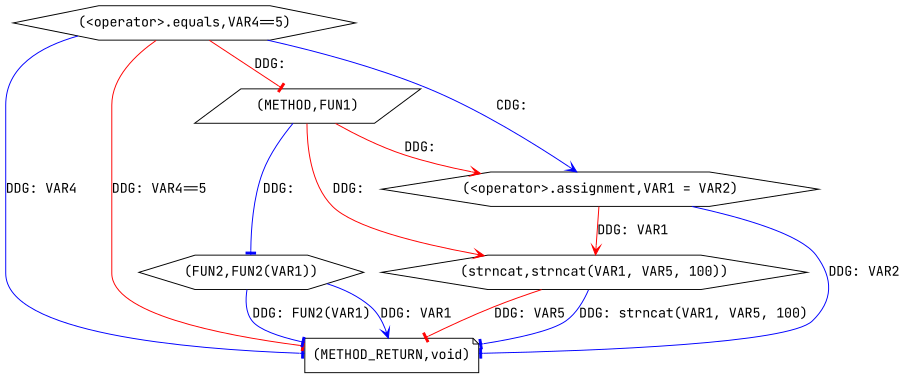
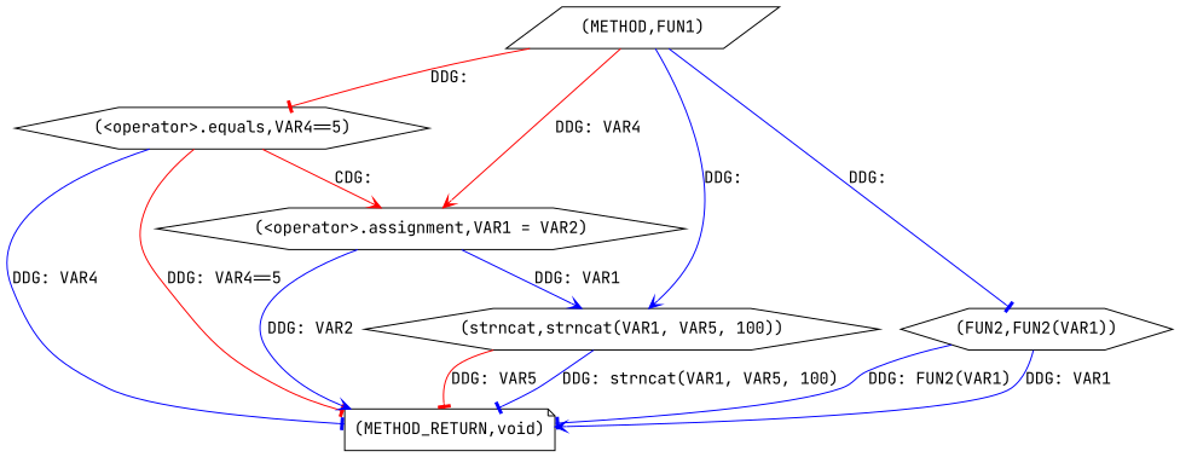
  digraph {
    fontname="JetBrains Mono"
    node [fontname="JetBrains Mono" shape=hexagon]
    edge [arrowhead=tee color=blue fontname="JetBrains Mono"]
    n1 [label="(METHOD,FUN1)" shape=parallelogram]
    n2 [label="(<operator>.equals,VAR4==5)"]
    n3 [label="(<operator>.assignment,VAR1 = VAR2)"]
    n4 [label="(strncat,strncat(VAR1, VAR5, 100))"]
    n5 [label="(FUN2,FUN2(VAR1))"]
    n6 [label="(METHOD_RETURN,void)" shape=note]
-   n2 -> n1 [color=red label="DDG: "]
-   n1 -> n3 [arrowhead=vee color=red label="DDG: "]
-   n1 -> n4 [arrowhead=vee color=red label="DDG: "]
+   n1 -> n2 [color=red label="DDG: "]
+   n1 -> n3 [arrowhead=vee color=red label="DDG: VAR4"]
+   n1 -> n4 [arrowhead=vee label="DDG: "]
    n1 -> n5 [label="DDG: "]
-   n2 -> n3 [arrowhead=vee label="CDG: "]
+   n2 -> n3 [arrowhead=vee color=red label="CDG: "]
    n2 -> n6 [label="DDG: VAR4"]
    n2 -> n6 [color=red label="DDG: VAR4==5"]
-   n3 -> n4 [arrowhead=vee color=red label="DDG: VAR1"]
-   n3 -> n6 [label="DDG: VAR2"]
+   n3 -> n4 [arrowhead=vee label="DDG: VAR1"]
+   n3 -> n6 [arrowhead=vee label="DDG: VAR2"]
    n4 -> n6 [color=red label="DDG: VAR5"]
    n4 -> n6 [label="DDG: strncat(VAR1, VAR5, 100)"]
    n5 -> n6 [label="DDG: FUN2(VAR1)"]
    n5 -> n6 [arrowhead=vee label="DDG: VAR1"]
  }
